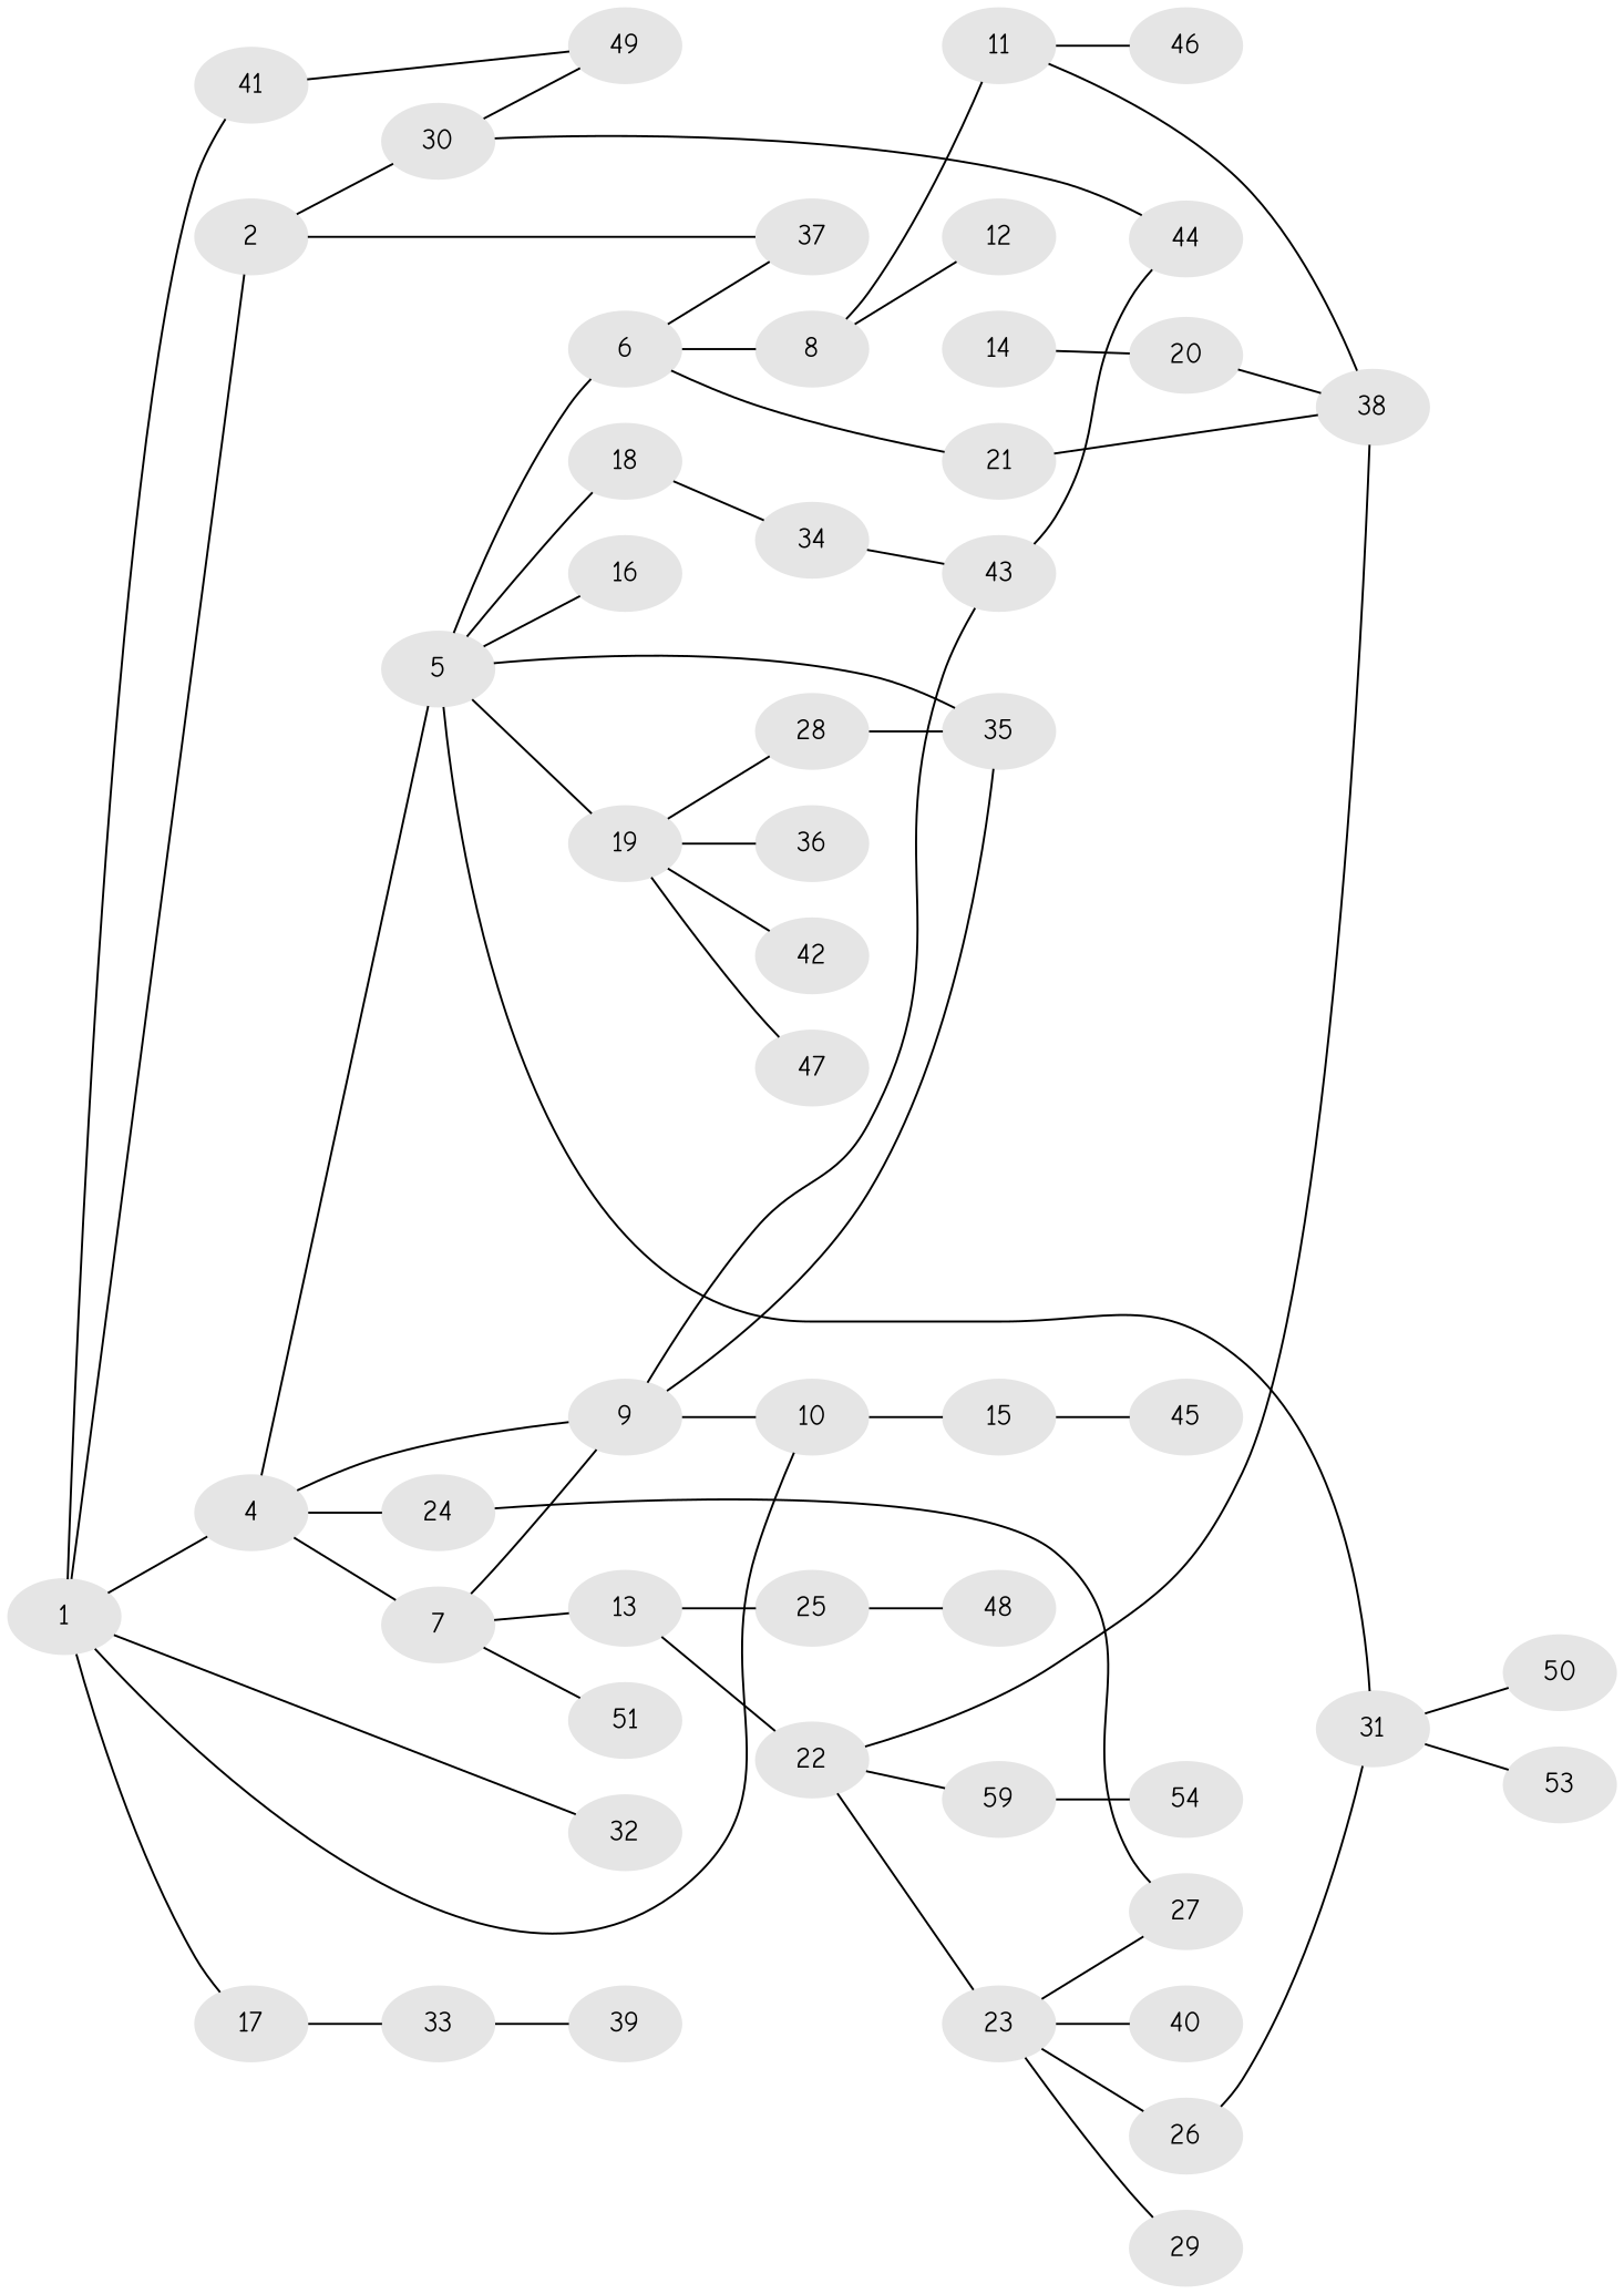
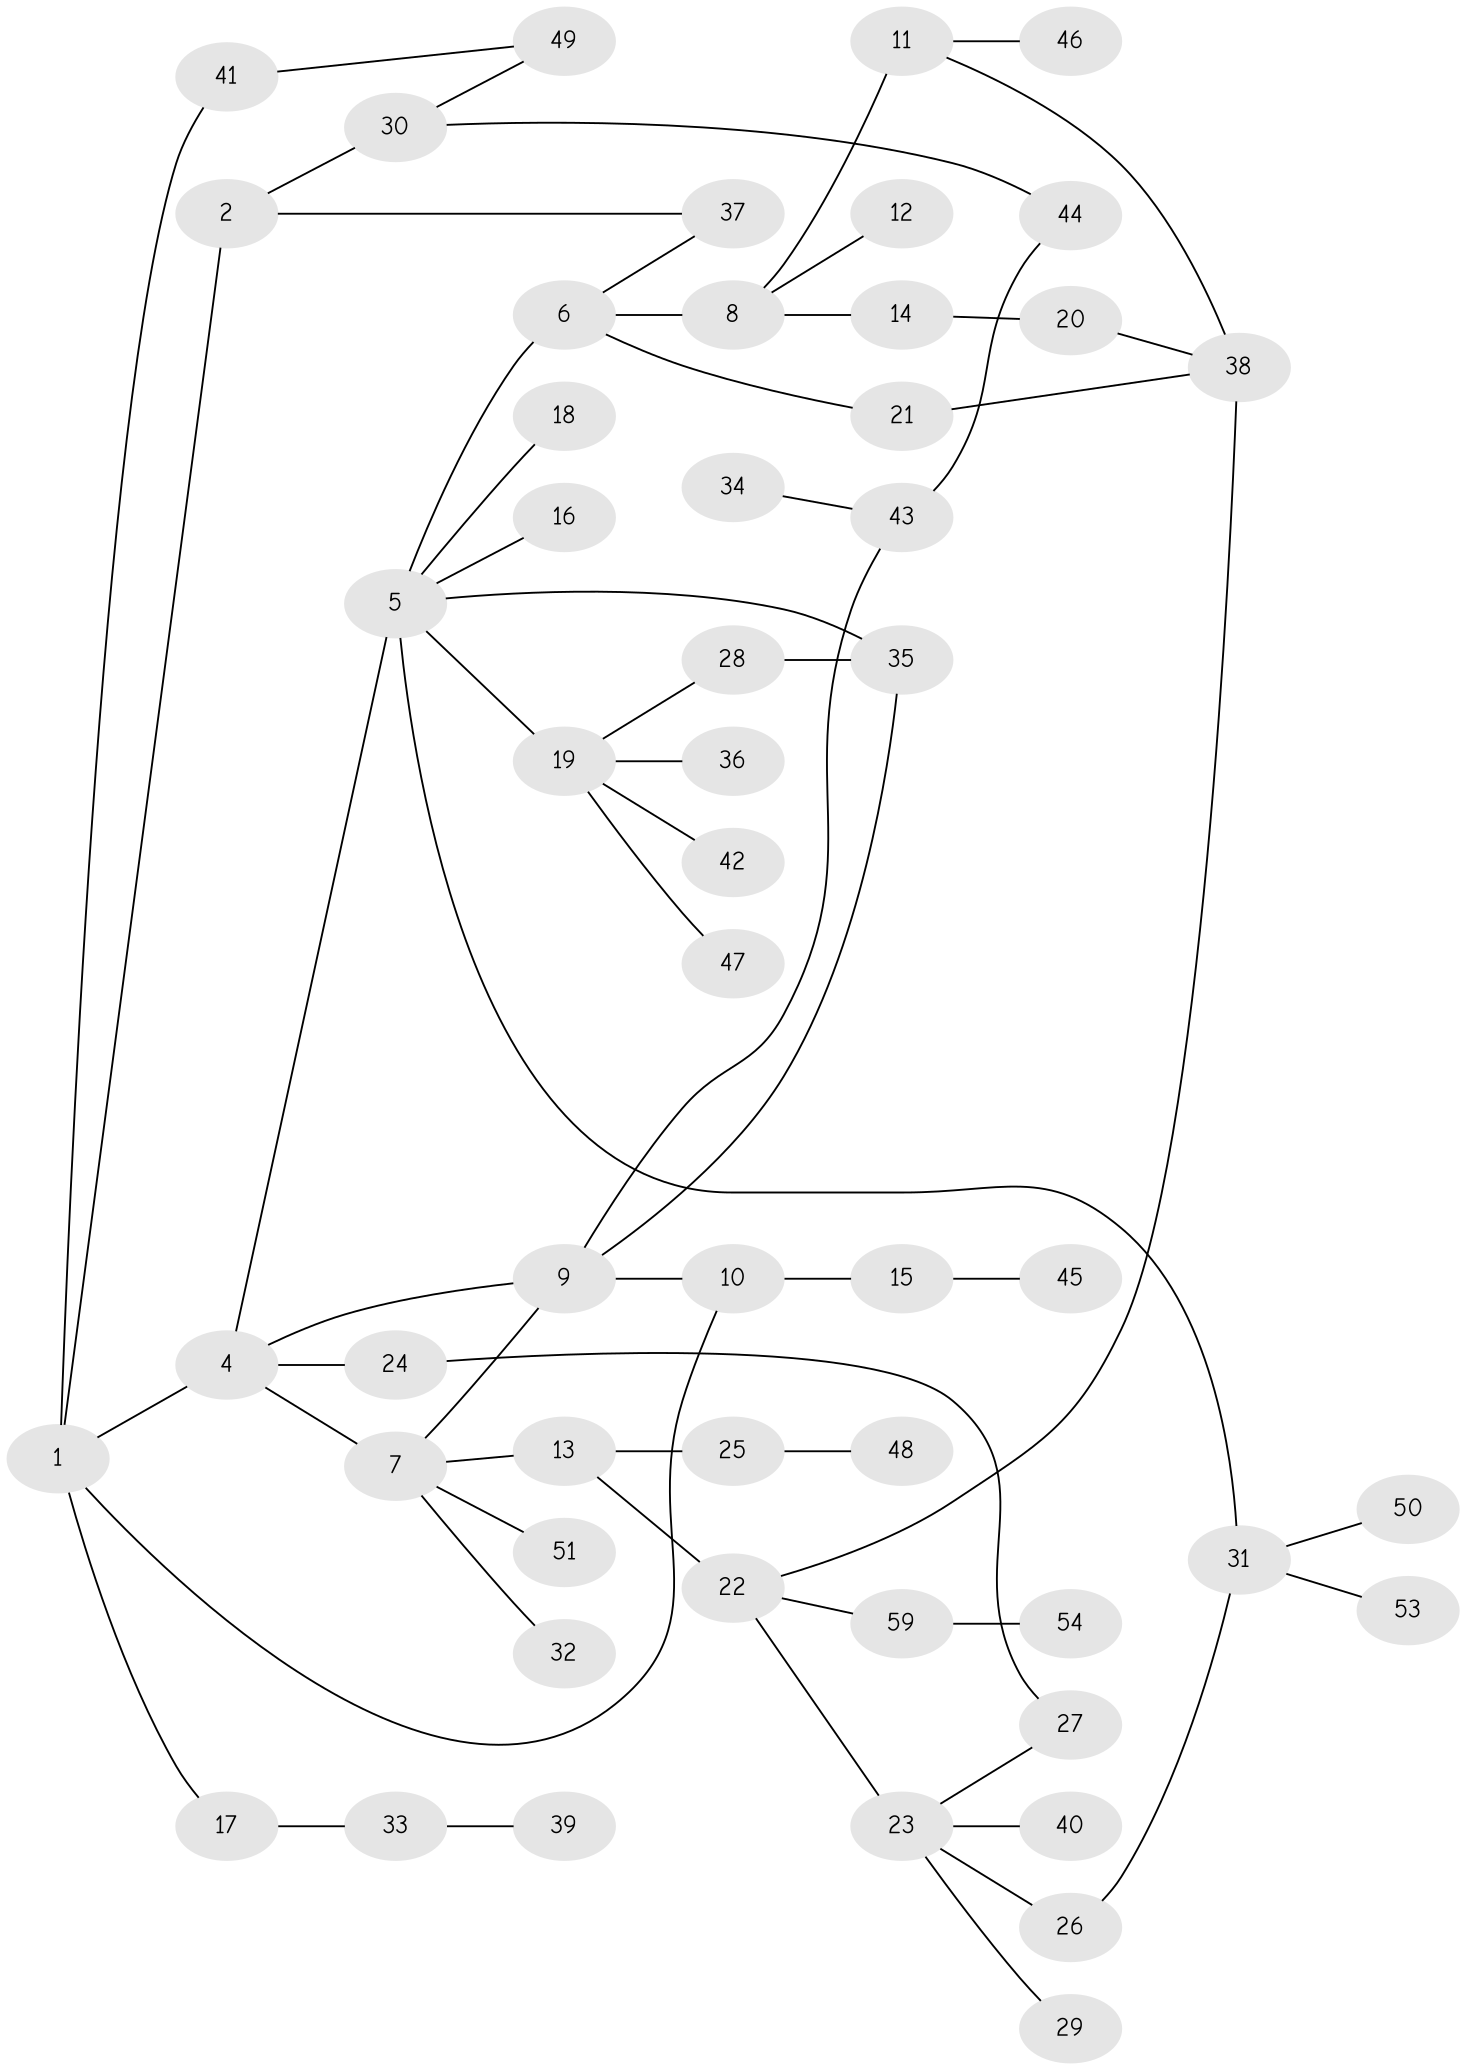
  graph {
    fontname="Comic Neue"
    rankdir=LR
    node [color=gray90 fontname="Comic Neue" style=filled]
    edge [fontname="Comic Neue"]
    1
    2
    4
    10
    17
    32
    41
    30
    37
    5
    7
    9
    24
    15
    33
    49
    44
    45
    6
    16
    18
    19
    31
    35
    13
    51
    43
    27
    8
    21
    34
    28
    36
    42
    47
    50
    53
    11
    12
    14
    38
    22
    25
    46
    20
    23
    n47 [label=59]
    48
    39
    26
    29
    40
    54
    1 -- 2
    1 -- 4
    1 -- 10
    1 -- 17
-   1 -- 32
+   7 -- 32
    1 -- 41
    2 -- 30
    2 -- 37
    4 -- 5
    4 -- 7
    4 -- 9
    4 -- 24
    10 -- 15
    17 -- 33
    41 -- 49
    30 -- 49
    30 -- 44
    5 -- 6
    5 -- 16
    5 -- 18
    5 -- 19
    5 -- 31
    5 -- 35
    7 -- 9
    7 -- 13
    7 -- 51
    9 -- 10
    9 -- 35
    9 -- 43
    24 -- 27
    15 -- 45
    33 -- 39
    6 -- 37
    6 -- 8
    6 -- 21
-   18 -- 34
    19 -- 28
    19 -- 36
    19 -- 42
    19 -- 47
    31 -- 50
    31 -- 53
    13 -- 22
    13 -- 25
    43 -- 44
    8 -- 11
    8 -- 12
+   8 -- 14
    21 -- 38
    34 -- 43
    28 -- 35
    11 -- 38
    11 -- 46
    14 -- 20
    22 -- 38
    22 -- 23
    22 -- n47
    25 -- 48
    20 -- 38
    23 -- 27
    23 -- 26
    23 -- 29
    23 -- 40
    n47 -- 54
    26 -- 31
  }
